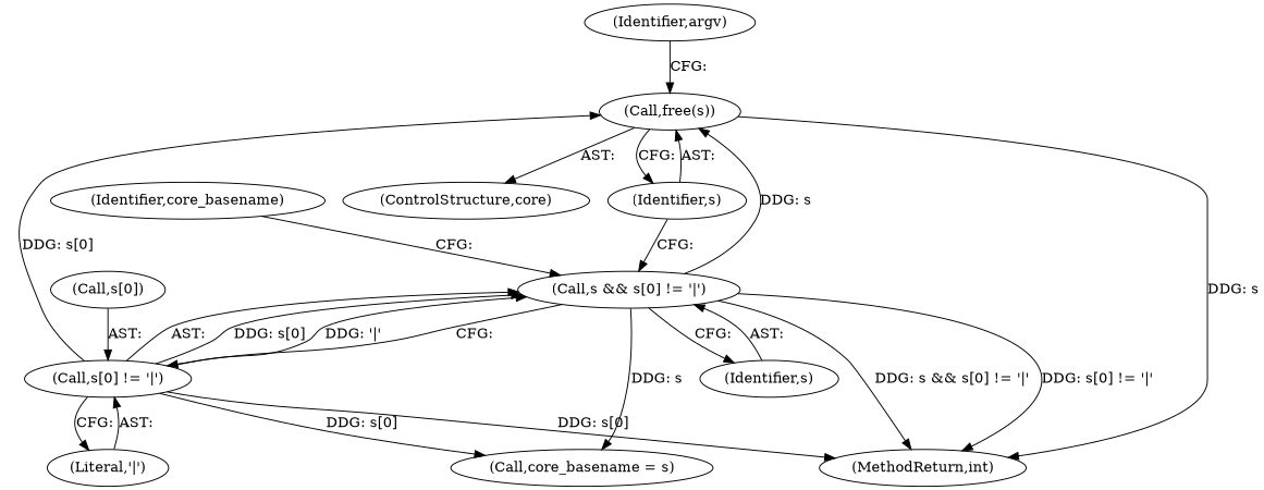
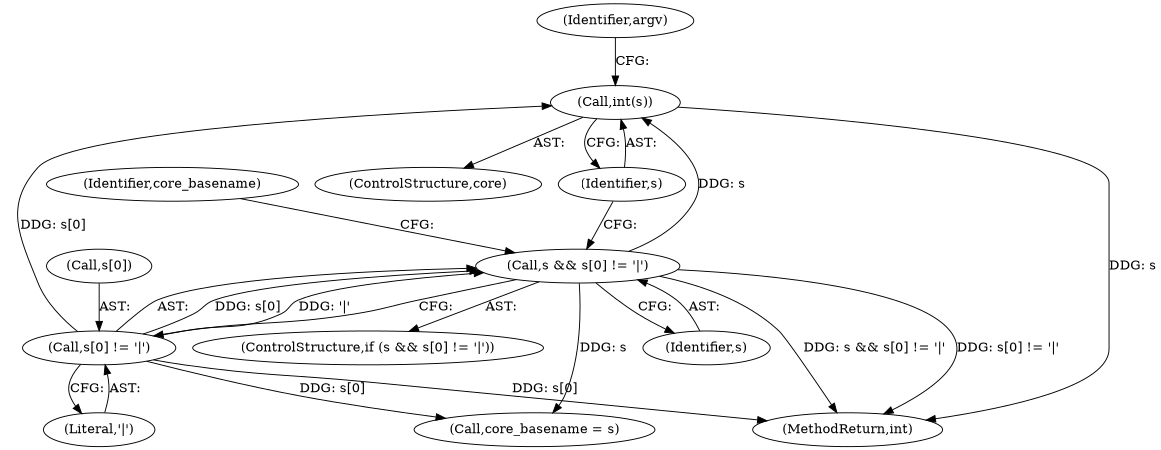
  digraph {
-   n1 [label="(Call,free(s))"]
+   n1 [label="(Call,int(s))"]
    n2 [label="(Identifier,s)"]
    n3 [label="(ControlStructure,core)"]
    n4 [label="(MethodReturn,int)"]
    n5 [label="(Call,s && s[0] != '|')"]
    n6 [label="(Call,s[0] != '|')"]
    n7 [label="(Call,core_basename = s)"]
    n8 [label="(Identifier,s)"]
+   n9 [label="(ControlStructure,if (s && s[0] != '|'))"]
    n10 [label="(Literal,'|')"]
    n11 [label="(Call,s[0])"]
    n12 [label="(Identifier,argv)"]
    n13 [label="(Identifier,core_basename)"]
    n1 -> n2 [label="CFG: "]
    n1 -> n3 [label="AST: "]
    n1 -> n4 [label="DDG: s"]
    n2 -> n1 [label="AST: "]
    n2 -> n5 [label="CFG: "]
    n5 -> n1 [label="DDG: s"]
    n5 -> n4 [label="DDG: s[0] != '|'"]
    n5 -> n4 [label="DDG: s && s[0] != '|'"]
    n5 -> n6 [label="CFG: "]
    n5 -> n7 [label="DDG: s"]
    n5 -> n8 [label="CFG: "]
+   n5 -> n9 [label="AST: "]
    n6 -> n1 [label="DDG: s[0]"]
    n6 -> n4 [label="DDG: s[0]"]
    n6 -> n5 [label="AST: "]
    n6 -> n5 [label="DDG: s[0]"]
    n6 -> n5 [label="DDG: '|'"]
    n6 -> n7 [label="DDG: s[0]"]
    n6 -> n10 [label="CFG: "]
    n8 -> n5 [label="AST: "]
    n10 -> n6 [label="AST: "]
    n11 -> n6 [label="AST: "]
    n12 -> n1 [label="CFG: "]
    n13 -> n5 [label="CFG: "]
  }
